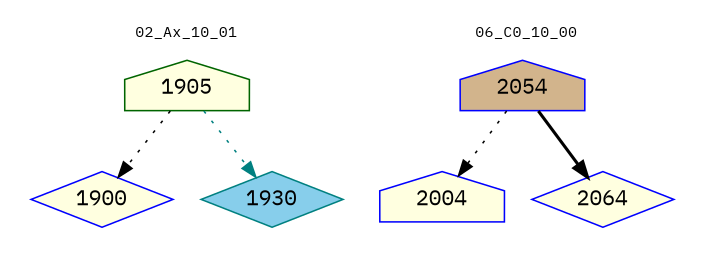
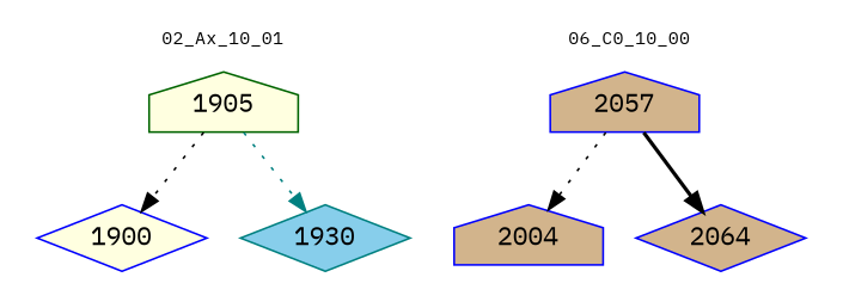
  digraph {
    fontname="IBM Plex Mono"
    node [color=blue fillcolor=lightyellow fontname="IBM Plex Mono" shape=house style=filled]
    edge [color=black fontname="IBM Plex Mono" style=dotted]
    n1 [color=darkgreen label=1905]
    n2 [label=1900 shape=diamond]
    n3 [color=teal fillcolor=skyblue label=1930 shape=diamond]
-   n4 [fillcolor=tan label=2054]
-   n5 [label=2004]
-   n6 [label=2064 shape=diamond]
+   n4 [fillcolor=tan label=2057]
+   n5 [fillcolor=tan label=2004]
+   n6 [fillcolor=tan label=2064 shape=diamond]
    subgraph cluster_1 {
      color=white
      fontsize=10
      label="02_Ax_10_01"
      n1
      n2
      n3
    }
    subgraph cluster_2 {
      color=white
      fontsize=10
      label="06_C0_10_00"
      n4
      n5
      n6
    }
    n1 -> n2
    n1 -> n3 [color=teal]
    n4 -> n5
    n4 -> n6 [style=bold]
  }
